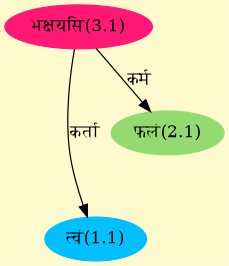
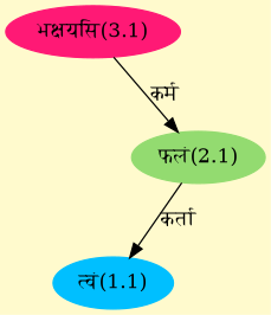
  digraph {
    bgcolor=lemonchiffon1
    compound=true
    rankdir=BT
    node [style=filled]
    edge [dir=back]
    n1 [color="#00BFFF" label="त्वं(1.1)"]
    n2 [color="#FF1975" label="भक्षयसि(3.1)"]
    n3 [color="#93DB70" label="फलं(2.1)"]
-   n1 -> n2 [label="कर्ता"]
+   n1 -> n3 [label="कर्ता"]
    n3 -> n2 [label="कर्म"]
  }
